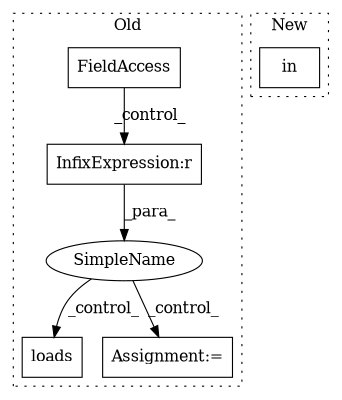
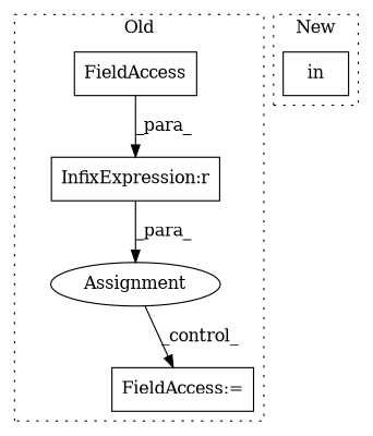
  digraph {
    node [shape=box]
-   n1 [a=32 l="6,1" label=loads s="45932,45956"]
-   n2 [a=42 label=SimpleName shape=ellipse]
-   n3 [a=7 l=1 label="Assignment:=" s=45923]
+   n2 [a=42 label=Assignment shape=ellipse]
+   n3 [a=7 l=1 label="FieldAccess:=" s=45923]
    n4 [a=27 l=4 label="InfixExpression:r" s=45727]
    n5 [a=22 l=5 label=FieldAccess s=45731]
    n6 [a=105 l=43 label=in s=45289]
    subgraph cluster_1 {
      label=Old
      style=dotted
-     n1
      n2
      n3
      n4
      n5
    }
    subgraph cluster_2 {
      label=New
      style=dotted
      n6
    }
-   n2 -> n1 [label=_control_]
    n2 -> n3 [label=_control_]
    n4 -> n2 [label=_para_]
-   n5 -> n4 [label=_control_]
+   n5 -> n4 [label=_para_]
  }
